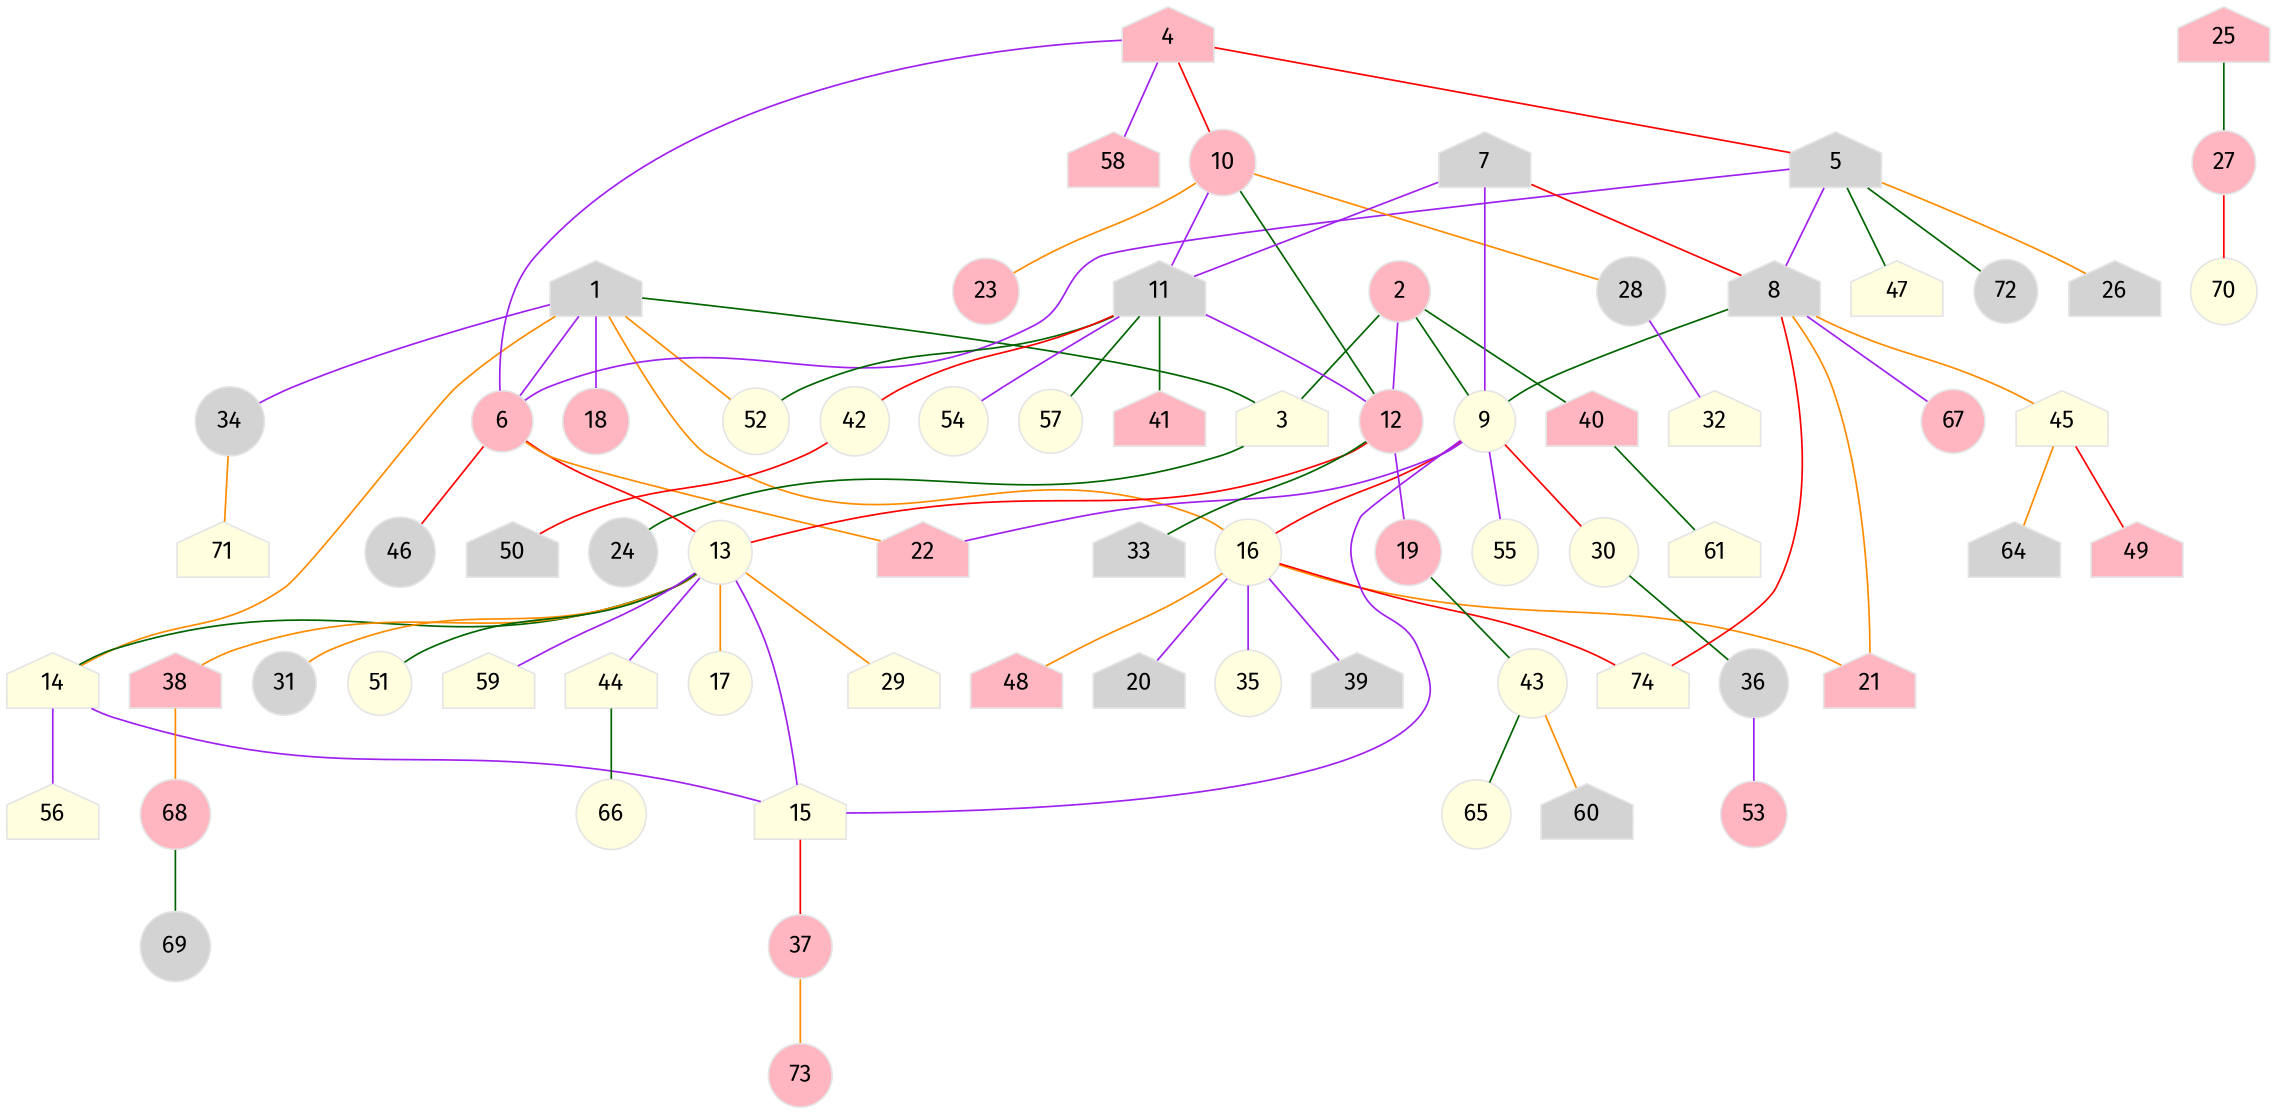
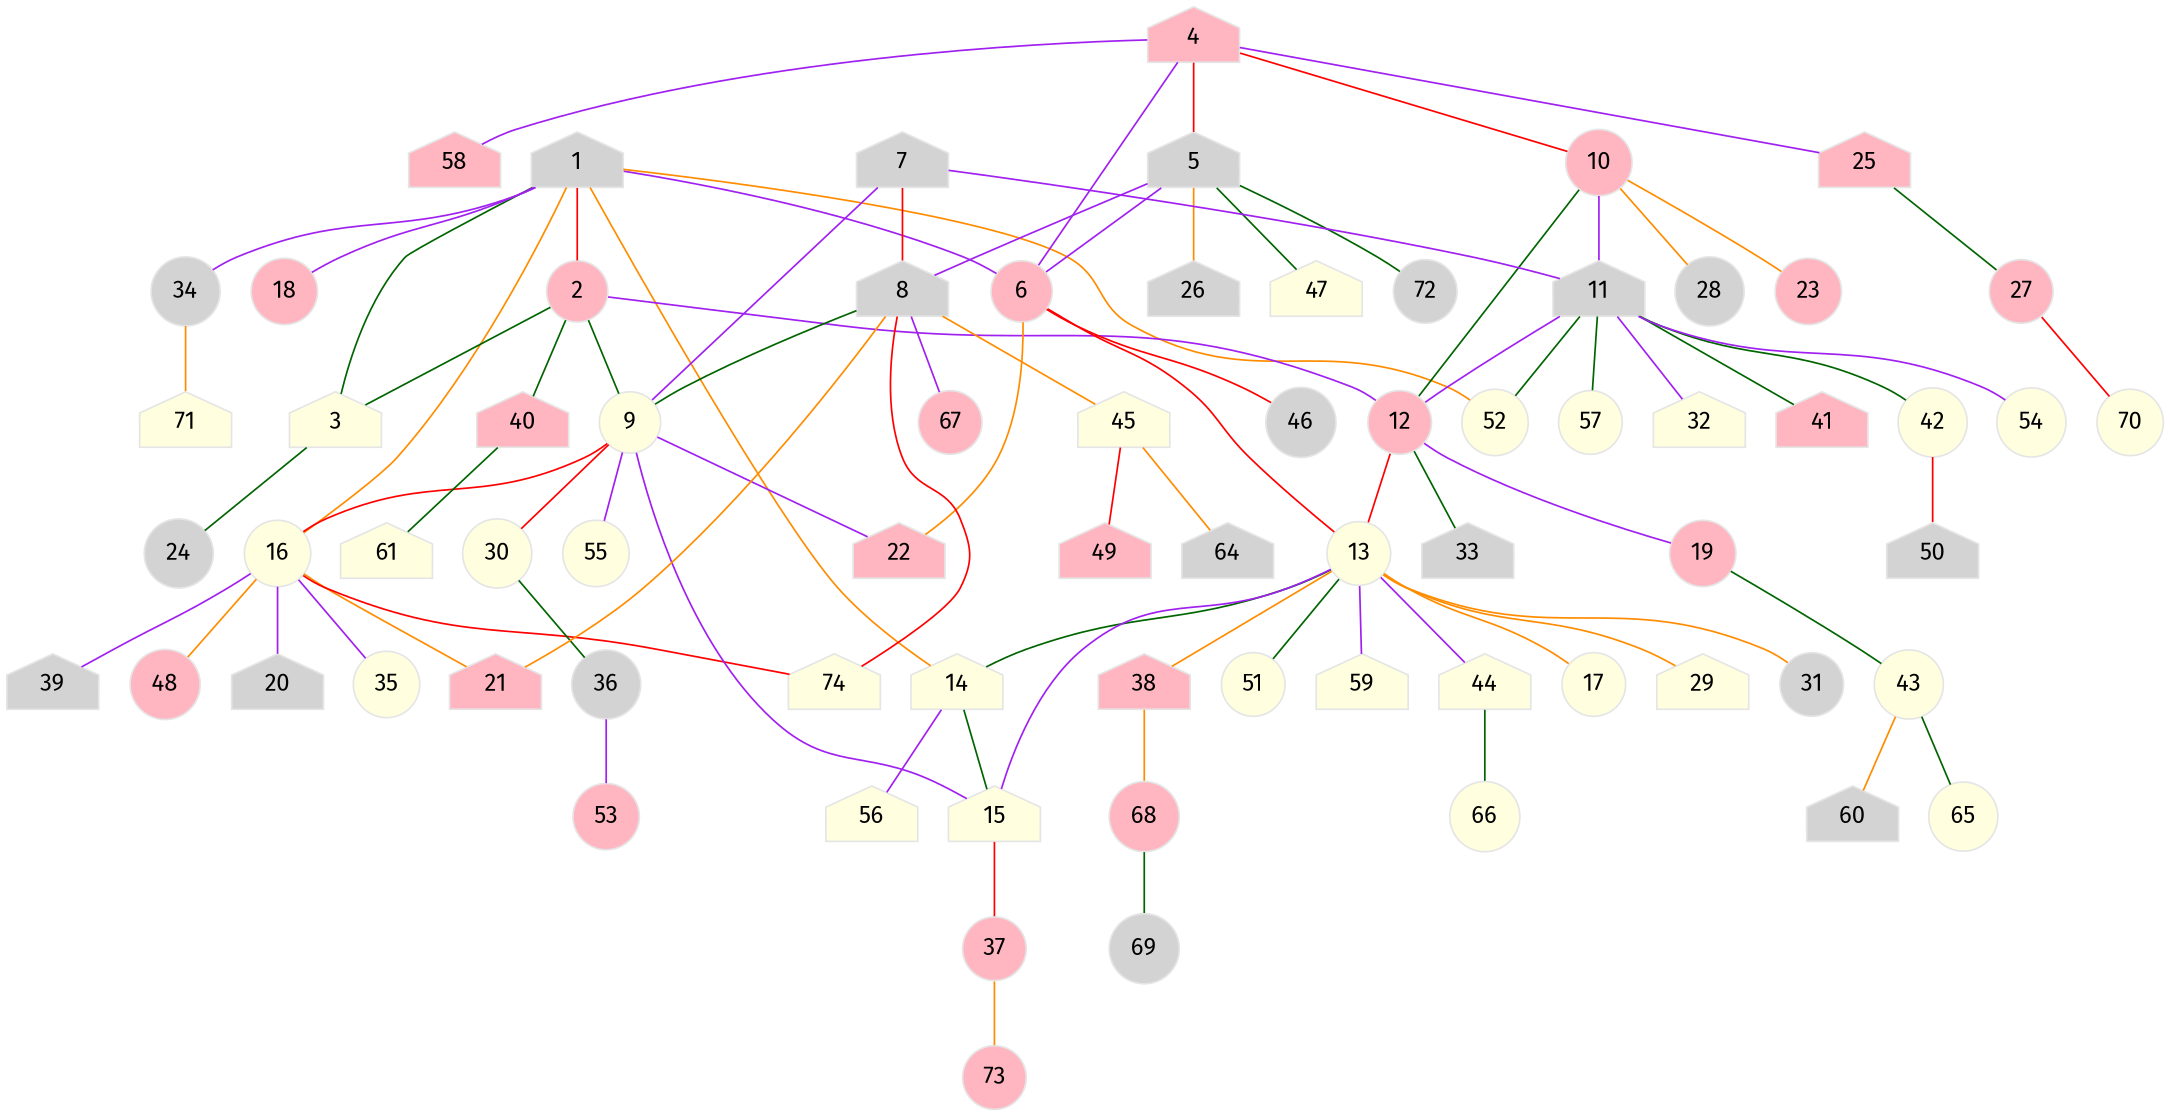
  graph {
    fontname="Fira Sans"
    node [color=gray90 fillcolor=lightyellow fontname="Fira Sans" shape=circle style=filled]
    edge [color=purple fontname="Fira Sans"]
    1 [fillcolor=lightgrey shape=house]
    2 [fillcolor=lightpink]
    3 [shape=house]
    6 [fillcolor=lightpink]
    14 [shape=house]
    16
    18 [fillcolor=lightpink]
    34 [fillcolor=lightgrey]
    52
    9
    12 [fillcolor=lightpink]
    40 [fillcolor=lightpink shape=house]
    24 [fillcolor=lightgrey]
    13
    22 [fillcolor=lightpink shape=house]
    46 [fillcolor=lightgrey]
    15 [shape=house]
    56 [shape=house]
    21 [fillcolor=lightpink shape=house]
    74 [shape=house]
    20 [fillcolor=lightgrey shape=house]
    35
    39 [fillcolor=lightgrey shape=house]
-   48 [fillcolor=lightpink shape=house]
+   48 [fillcolor=lightpink]
    71 [shape=house]
    30
    55
    19 [fillcolor=lightpink]
    33 [fillcolor=lightgrey shape=house]
    61 [shape=house]
    4 [fillcolor=lightpink shape=house]
    5 [fillcolor=lightgrey shape=house]
    10 [fillcolor=lightpink]
    25 [fillcolor=lightpink shape=house]
    58 [fillcolor=lightpink shape=house]
    8 [fillcolor=lightgrey shape=house]
    26 [fillcolor=lightgrey shape=house]
    47 [shape=house]
    72 [fillcolor=lightgrey]
    11 [fillcolor=lightgrey shape=house]
    23 [fillcolor=lightpink]
    28 [fillcolor=lightgrey]
    27 [fillcolor=lightpink]
    45 [shape=house]
    67 [fillcolor=lightpink]
    17
    29 [shape=house]
    31 [fillcolor=lightgrey]
    38 [fillcolor=lightpink shape=house]
    44 [shape=house]
    51
    59 [shape=house]
    7 [fillcolor=lightgrey shape=house]
    32 [shape=house]
    41 [fillcolor=lightpink shape=house]
    42
    54
    57
    49 [fillcolor=lightpink shape=house]
    64 [fillcolor=lightgrey shape=house]
    37 [fillcolor=lightpink]
    36 [fillcolor=lightgrey]
    50 [fillcolor=lightgrey shape=house]
    43
    68 [fillcolor=lightpink]
    66
    73 [fillcolor=lightpink]
    60 [fillcolor=lightgrey shape=house]
    65
    70
    53 [fillcolor=lightpink]
    69 [fillcolor=lightgrey]
+   1 -- 2 [color=red]
    1 -- 3 [color=darkgreen]
    1 -- 6
    1 -- 14 [color=darkorange]
    1 -- 16 [color=darkorange]
    1 -- 18
    1 -- 34
    1 -- 52 [color=darkorange]
    2 -- 3 [color=darkgreen]
    2 -- 9 [color=darkgreen]
    2 -- 12
    2 -- 40 [color=darkgreen]
    3 -- 24 [color=darkgreen]
    6 -- 13 [color=red]
    6 -- 22 [color=darkorange]
    6 -- 46 [color=red]
-   14 -- 15
+   14 -- 15 [color=darkgreen]
    14 -- 56
    16 -- 21 [color=darkorange]
    16 -- 74 [color=red]
    16 -- 20
    16 -- 35
    16 -- 39
    16 -- 48 [color=darkorange]
    34 -- 71 [color=darkorange]
    9 -- 16 [color=red]
    9 -- 22
    9 -- 15
    9 -- 30 [color=red]
    9 -- 55
    12 -- 13 [color=red]
    12 -- 19
    12 -- 33 [color=darkgreen]
    40 -- 61 [color=darkgreen]
    13 -- 14 [color=darkgreen]
    13 -- 15
    13 -- 17 [color=darkorange]
    13 -- 29 [color=darkorange]
    13 -- 31 [color=darkorange]
    13 -- 38 [color=darkorange]
    13 -- 44
    13 -- 51 [color=darkgreen]
    13 -- 59
    15 -- 37 [color=red]
    30 -- 36 [color=darkgreen]
    19 -- 43 [color=darkgreen]
    4 -- 6
    4 -- 5 [color=red]
    4 -- 10 [color=red]
+   4 -- 25
    4 -- 58
    5 -- 6
    5 -- 8
    5 -- 26 [color=darkorange]
    5 -- 47 [color=darkgreen]
    5 -- 72 [color=darkgreen]
    10 -- 12 [color=darkgreen]
    10 -- 11
    10 -- 23 [color=darkorange]
    10 -- 28 [color=darkorange]
    25 -- 27 [color=darkgreen]
    8 -- 9 [color=darkgreen]
    8 -- 21 [color=darkorange]
    8 -- 74 [color=red]
    8 -- 45 [color=darkorange]
    8 -- 67
    11 -- 52 [color=darkgreen]
    11 -- 12
-   28 -- 32
+   11 -- 32
    11 -- 41 [color=darkgreen]
-   11 -- 42 [color=red]
+   11 -- 42 [color=darkgreen]
    11 -- 54
    11 -- 57 [color=darkgreen]
    27 -- 70 [color=red]
    45 -- 49 [color=red]
    45 -- 64 [color=darkorange]
    38 -- 68 [color=darkorange]
    44 -- 66 [color=darkgreen]
    7 -- 9
    7 -- 8 [color=red]
    7 -- 11
    42 -- 50 [color=red]
    37 -- 73 [color=darkorange]
    36 -- 53
    43 -- 60 [color=darkorange]
    43 -- 65 [color=darkgreen]
    68 -- 69 [color=darkgreen]
  }
